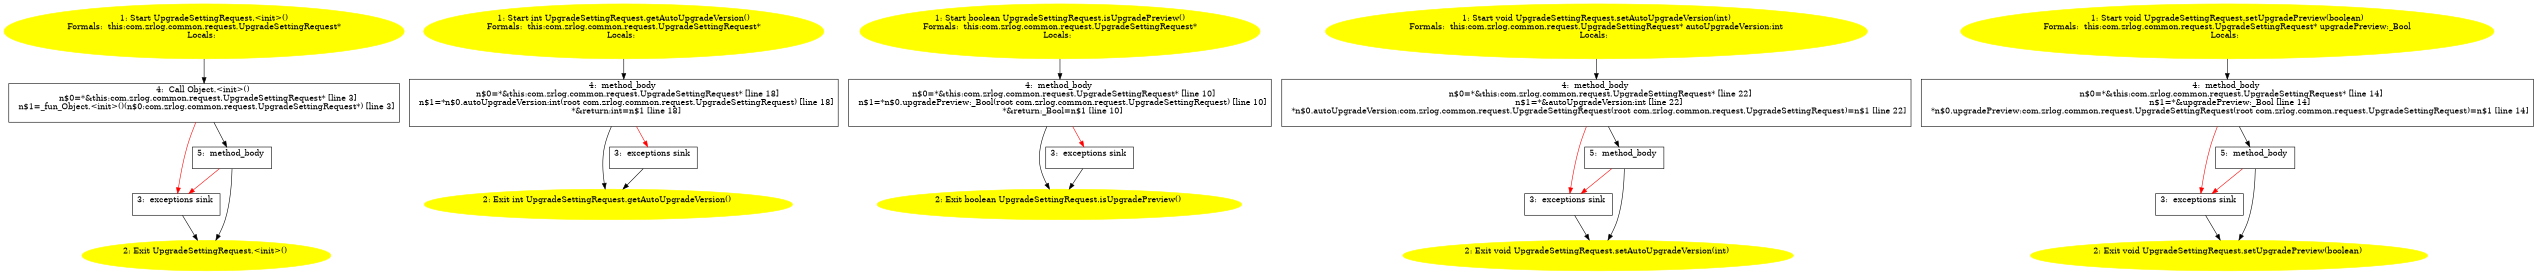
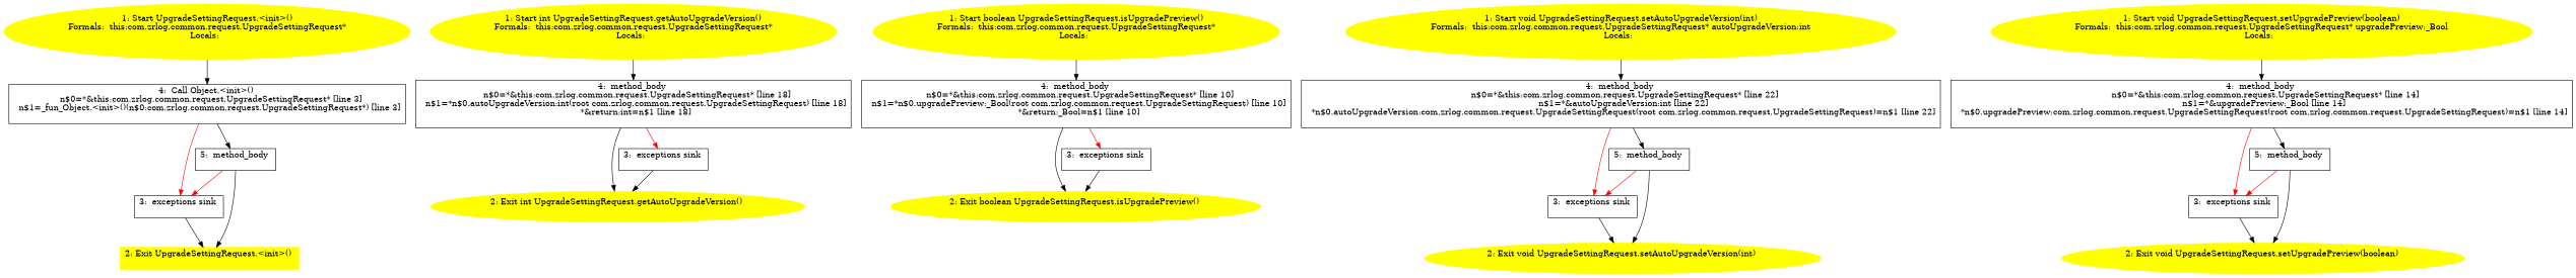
  digraph {
    node [shape=box]
    n1 [color=yellow label="1: Start UpgradeSettingRequest.<init>()\nFormals:  this:com.zrlog.common.request.UpgradeSettingRequest*\nLocals:  \n  " style=filled shape=""]
    n2 [label="4:  Call Object.<init>() \n   n$0=*&this:com.zrlog.common.request.UpgradeSettingRequest* [line 3]\n  n$1=_fun_Object.<init>()(n$0:com.zrlog.common.request.UpgradeSettingRequest*) [line 3]\n "]
    n3 [label="3:  exceptions sink \n  "]
    n4 [label="5:  method_body \n  "]
-   n5 [color=yellow label="2: Exit UpgradeSettingRequest.<init>() \n  " style=filled shape=""]
+   n5 [color=yellow label="2: Exit UpgradeSettingRequest.<init>() \n  " style=filled]
    n6 [color=yellow label="1: Start int UpgradeSettingRequest.getAutoUpgradeVersion()\nFormals:  this:com.zrlog.common.request.UpgradeSettingRequest*\nLocals:  \n  " style=filled shape=""]
    n7 [label="4:  method_body \n   n$0=*&this:com.zrlog.common.request.UpgradeSettingRequest* [line 18]\n  n$1=*n$0.autoUpgradeVersion:int(root com.zrlog.common.request.UpgradeSettingRequest) [line 18]\n  *&return:int=n$1 [line 18]\n "]
    n8 [color=yellow label="2: Exit int UpgradeSettingRequest.getAutoUpgradeVersion() \n  " style=filled shape=""]
    n9 [label="3:  exceptions sink \n  "]
    n10 [color=yellow label="1: Start boolean UpgradeSettingRequest.isUpgradePreview()\nFormals:  this:com.zrlog.common.request.UpgradeSettingRequest*\nLocals:  \n  " style=filled shape=""]
    n11 [label="4:  method_body \n   n$0=*&this:com.zrlog.common.request.UpgradeSettingRequest* [line 10]\n  n$1=*n$0.upgradePreview:_Bool(root com.zrlog.common.request.UpgradeSettingRequest) [line 10]\n  *&return:_Bool=n$1 [line 10]\n "]
    n12 [color=yellow label="2: Exit boolean UpgradeSettingRequest.isUpgradePreview() \n  " style=filled shape=""]
    n13 [label="3:  exceptions sink \n  "]
    n14 [color=yellow label="1: Start void UpgradeSettingRequest.setAutoUpgradeVersion(int)\nFormals:  this:com.zrlog.common.request.UpgradeSettingRequest* autoUpgradeVersion:int\nLocals:  \n  " style=filled shape=""]
    n15 [label="4:  method_body \n   n$0=*&this:com.zrlog.common.request.UpgradeSettingRequest* [line 22]\n  n$1=*&autoUpgradeVersion:int [line 22]\n  *n$0.autoUpgradeVersion:com.zrlog.common.request.UpgradeSettingRequest(root com.zrlog.common.request.UpgradeSettingRequest)=n$1 [line 22]\n "]
    n16 [label="3:  exceptions sink \n  "]
    n17 [label="5:  method_body \n  "]
    n18 [color=yellow label="2: Exit void UpgradeSettingRequest.setAutoUpgradeVersion(int) \n  " style=filled shape=""]
    n19 [color=yellow label="1: Start void UpgradeSettingRequest.setUpgradePreview(boolean)\nFormals:  this:com.zrlog.common.request.UpgradeSettingRequest* upgradePreview:_Bool\nLocals:  \n  " style=filled shape=""]
    n20 [label="4:  method_body \n   n$0=*&this:com.zrlog.common.request.UpgradeSettingRequest* [line 14]\n  n$1=*&upgradePreview:_Bool [line 14]\n  *n$0.upgradePreview:com.zrlog.common.request.UpgradeSettingRequest(root com.zrlog.common.request.UpgradeSettingRequest)=n$1 [line 14]\n "]
    n21 [label="3:  exceptions sink \n  "]
    n22 [label="5:  method_body \n  "]
    n23 [color=yellow label="2: Exit void UpgradeSettingRequest.setUpgradePreview(boolean) \n  " style=filled shape=""]
    n1 -> n2
    n2 -> n3 [color=red]
    n2 -> n4
    n3 -> n5
    n4 -> n3 [color=red]
    n4 -> n5
    n6 -> n7
    n7 -> n8
    n7 -> n9 [color=red]
    n9 -> n8
    n10 -> n11
    n11 -> n12
    n11 -> n13 [color=red]
    n13 -> n12
    n14 -> n15
    n15 -> n16 [color=red]
    n15 -> n17
    n16 -> n18
    n17 -> n16 [color=red]
    n17 -> n18
    n19 -> n20
    n20 -> n21 [color=red]
    n20 -> n22
    n21 -> n23
    n22 -> n21 [color=red]
    n22 -> n23
  }
